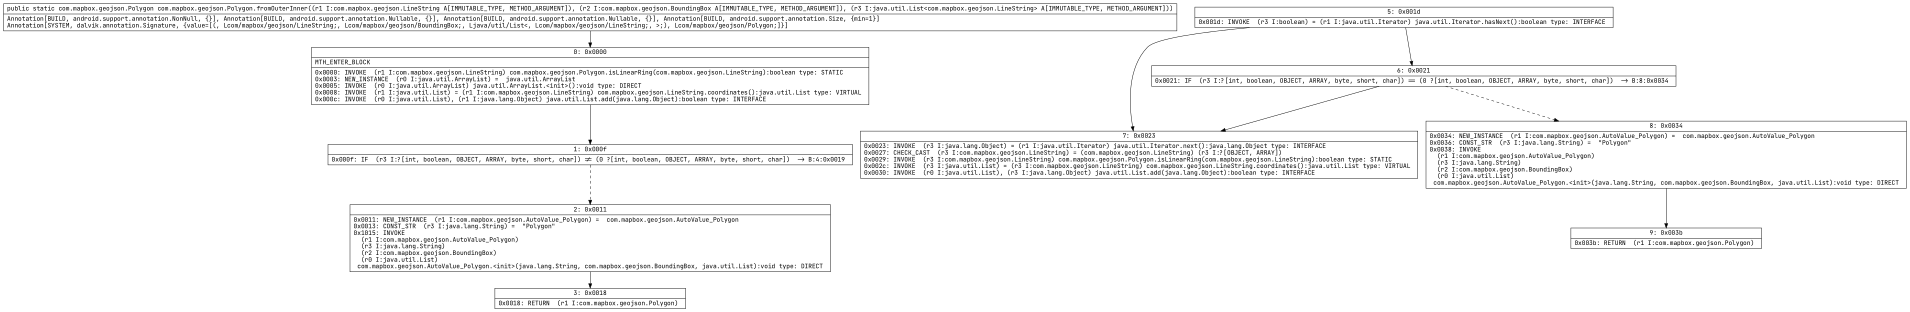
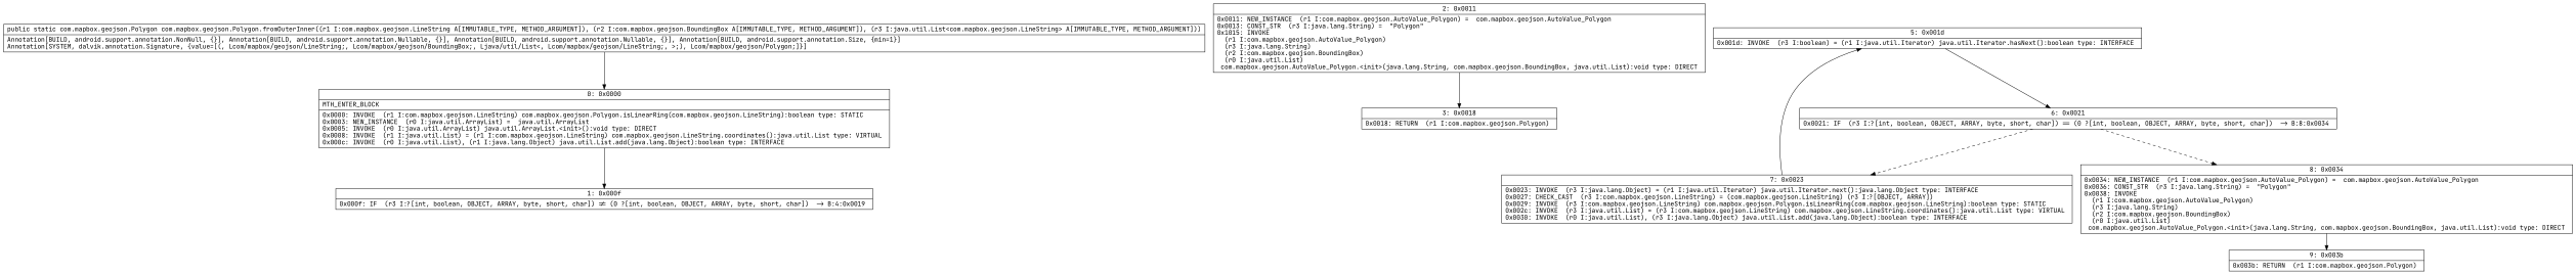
  digraph {
    fontname="JetBrains Mono"
    node [fontname="JetBrains Mono" shape=record]
    edge [fontname="JetBrains Mono"]
    n1 [label="{0\:\ 0x0000|MTH_ENTER_BLOCK\l|0x0000: INVOKE  (r1 I:com.mapbox.geojson.LineString) com.mapbox.geojson.Polygon.isLinearRing(com.mapbox.geojson.LineString):boolean type: STATIC \l0x0003: NEW_INSTANCE  (r0 I:java.util.ArrayList) =  java.util.ArrayList \l0x0005: INVOKE  (r0 I:java.util.ArrayList) java.util.ArrayList.\<init\>():void type: DIRECT \l0x0008: INVOKE  (r1 I:java.util.List) = (r1 I:com.mapbox.geojson.LineString) com.mapbox.geojson.LineString.coordinates():java.util.List type: VIRTUAL \l0x000c: INVOKE  (r0 I:java.util.List), (r1 I:java.lang.Object) java.util.List.add(java.lang.Object):boolean type: INTERFACE \l}"]
    n2 [label="{1\:\ 0x000f|0x000f: IF  (r3 I:?[int, boolean, OBJECT, ARRAY, byte, short, char]) != (0 ?[int, boolean, OBJECT, ARRAY, byte, short, char])  \-\> B:4:0x0019 \l}"]
    n3 [label="{2\:\ 0x0011|0x0011: NEW_INSTANCE  (r1 I:com.mapbox.geojson.AutoValue_Polygon) =  com.mapbox.geojson.AutoValue_Polygon \l0x0013: CONST_STR  (r3 I:java.lang.String) =  \"Polygon\" \l0x1015: INVOKE  \l  (r1 I:com.mapbox.geojson.AutoValue_Polygon)\l  (r3 I:java.lang.String)\l  (r2 I:com.mapbox.geojson.BoundingBox)\l  (r0 I:java.util.List)\l com.mapbox.geojson.AutoValue_Polygon.\<init\>(java.lang.String, com.mapbox.geojson.BoundingBox, java.util.List):void type: DIRECT \l}"]
    n4 [label="{3\:\ 0x0018|0x0018: RETURN  (r1 I:com.mapbox.geojson.Polygon) \l}"]
    n5 [label="{5\:\ 0x001d|0x001d: INVOKE  (r3 I:boolean) = (r1 I:java.util.Iterator) java.util.Iterator.hasNext():boolean type: INTERFACE \l}"]
    n6 [label="{6\:\ 0x0021|0x0021: IF  (r3 I:?[int, boolean, OBJECT, ARRAY, byte, short, char]) == (0 ?[int, boolean, OBJECT, ARRAY, byte, short, char])  \-\> B:8:0x0034 \l}"]
    n7 [label="{7\:\ 0x0023|0x0023: INVOKE  (r3 I:java.lang.Object) = (r1 I:java.util.Iterator) java.util.Iterator.next():java.lang.Object type: INTERFACE \l0x0027: CHECK_CAST  (r3 I:com.mapbox.geojson.LineString) = (com.mapbox.geojson.LineString) (r3 I:?[OBJECT, ARRAY]) \l0x0029: INVOKE  (r3 I:com.mapbox.geojson.LineString) com.mapbox.geojson.Polygon.isLinearRing(com.mapbox.geojson.LineString):boolean type: STATIC \l0x002c: INVOKE  (r3 I:java.util.List) = (r3 I:com.mapbox.geojson.LineString) com.mapbox.geojson.LineString.coordinates():java.util.List type: VIRTUAL \l0x0030: INVOKE  (r0 I:java.util.List), (r3 I:java.lang.Object) java.util.List.add(java.lang.Object):boolean type: INTERFACE \l}"]
    n8 [label="{8\:\ 0x0034|0x0034: NEW_INSTANCE  (r1 I:com.mapbox.geojson.AutoValue_Polygon) =  com.mapbox.geojson.AutoValue_Polygon \l0x0036: CONST_STR  (r3 I:java.lang.String) =  \"Polygon\" \l0x0038: INVOKE  \l  (r1 I:com.mapbox.geojson.AutoValue_Polygon)\l  (r3 I:java.lang.String)\l  (r2 I:com.mapbox.geojson.BoundingBox)\l  (r0 I:java.util.List)\l com.mapbox.geojson.AutoValue_Polygon.\<init\>(java.lang.String, com.mapbox.geojson.BoundingBox, java.util.List):void type: DIRECT \l}"]
    n9 [label="{9\:\ 0x003b|0x003b: RETURN  (r1 I:com.mapbox.geojson.Polygon) \l}"]
    n10 [label="{public static com.mapbox.geojson.Polygon com.mapbox.geojson.Polygon.fromOuterInner((r1 I:com.mapbox.geojson.LineString A[IMMUTABLE_TYPE, METHOD_ARGUMENT]), (r2 I:com.mapbox.geojson.BoundingBox A[IMMUTABLE_TYPE, METHOD_ARGUMENT]), (r3 I:java.util.List\<com.mapbox.geojson.LineString\> A[IMMUTABLE_TYPE, METHOD_ARGUMENT]))  | Annotation[BUILD, android.support.annotation.NonNull, \{\}], Annotation[BUILD, android.support.annotation.Nullable, \{\}], Annotation[BUILD, android.support.annotation.Nullable, \{\}], Annotation[BUILD, android.support.annotation.Size, \{min=1\}]\lAnnotation[SYSTEM, dalvik.annotation.Signature, \{value=[(, Lcom\/mapbox\/geojson\/LineString;, Lcom\/mapbox\/geojson\/BoundingBox;, Ljava\/util\/List\<, Lcom\/mapbox\/geojson\/LineString;, \>;), Lcom\/mapbox\/geojson\/Polygon;]\}]\l}"]
    n1 -> n2
-   n2 -> n3 [style=dashed]
    n3 -> n4
    n5 -> n6
-   n6 -> n7 [style=solid]
+   n6 -> n7 [style=dashed]
    n6 -> n8 [style=dashed]
-   n5 -> n7
+   n7 -> n5
    n8 -> n9
    n10 -> n1
  }
